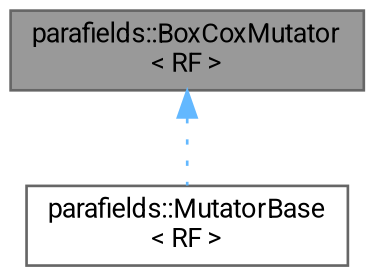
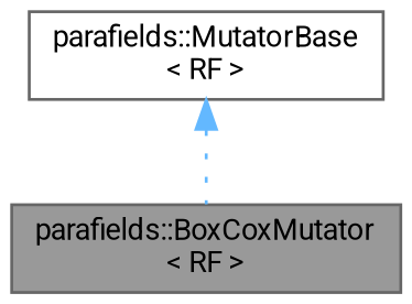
  digraph {
    fontname=Roboto
    node [color=gray40 fontname=Roboto fontsize=10 shape=box style=filled]
    n1 [fillcolor=grey60 fontcolor=black height=0.2 label="parafields::BoxCoxMutator\l\< RF \>" width=0.4]
    n2 [fillcolor=white height=0.2 label="parafields::MutatorBase\l\< RF \>" width=0.4]
-   n1 -> n2 [color=steelblue1 dir=back fontname=Roboto fontsize=10 labelfontname=Helvetica labelfontsize=10 style=dotted]
+   n2 -> n1 [color=steelblue1 dir=back fontname=Roboto fontsize=10 labelfontname=Helvetica labelfontsize=10 style=dotted]
  }
